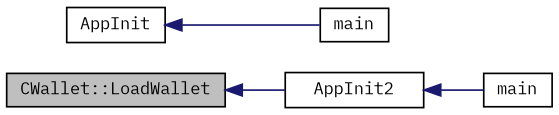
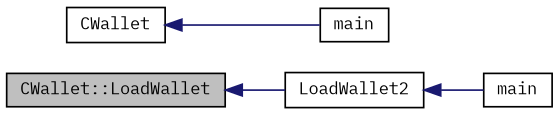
  digraph {
    fontname="IBM Plex Mono"
    rankdir=LR
    node [color=black fillcolor=white fontname="IBM Plex Mono" fontsize=10 shape=record style=filled]
    edge [color=midnightblue dir=back fontname="IBM Plex Mono" fontsize=10 labelfontname=Helvetica labelfontsize=10 style=solid]
    n1 [fillcolor=grey75 fontcolor=black height=0.2 label="CWallet::LoadWallet" width=0.4]
-   n2 [height=0.2 label=AppInit2 width=0.4]
+   n2 [height=0.2 label=LoadWallet2 width=0.4]
    n3 [height=0.2 label=main width=0.4]
-   n4 [height=0.2 label=AppInit width=0.4]
+   n4 [height=0.2 label=CWallet width=0.4]
    n5 [height=0.2 label=main width=0.4]
    n1 -> n2
    n2 -> n3
    n4 -> n5
  }
